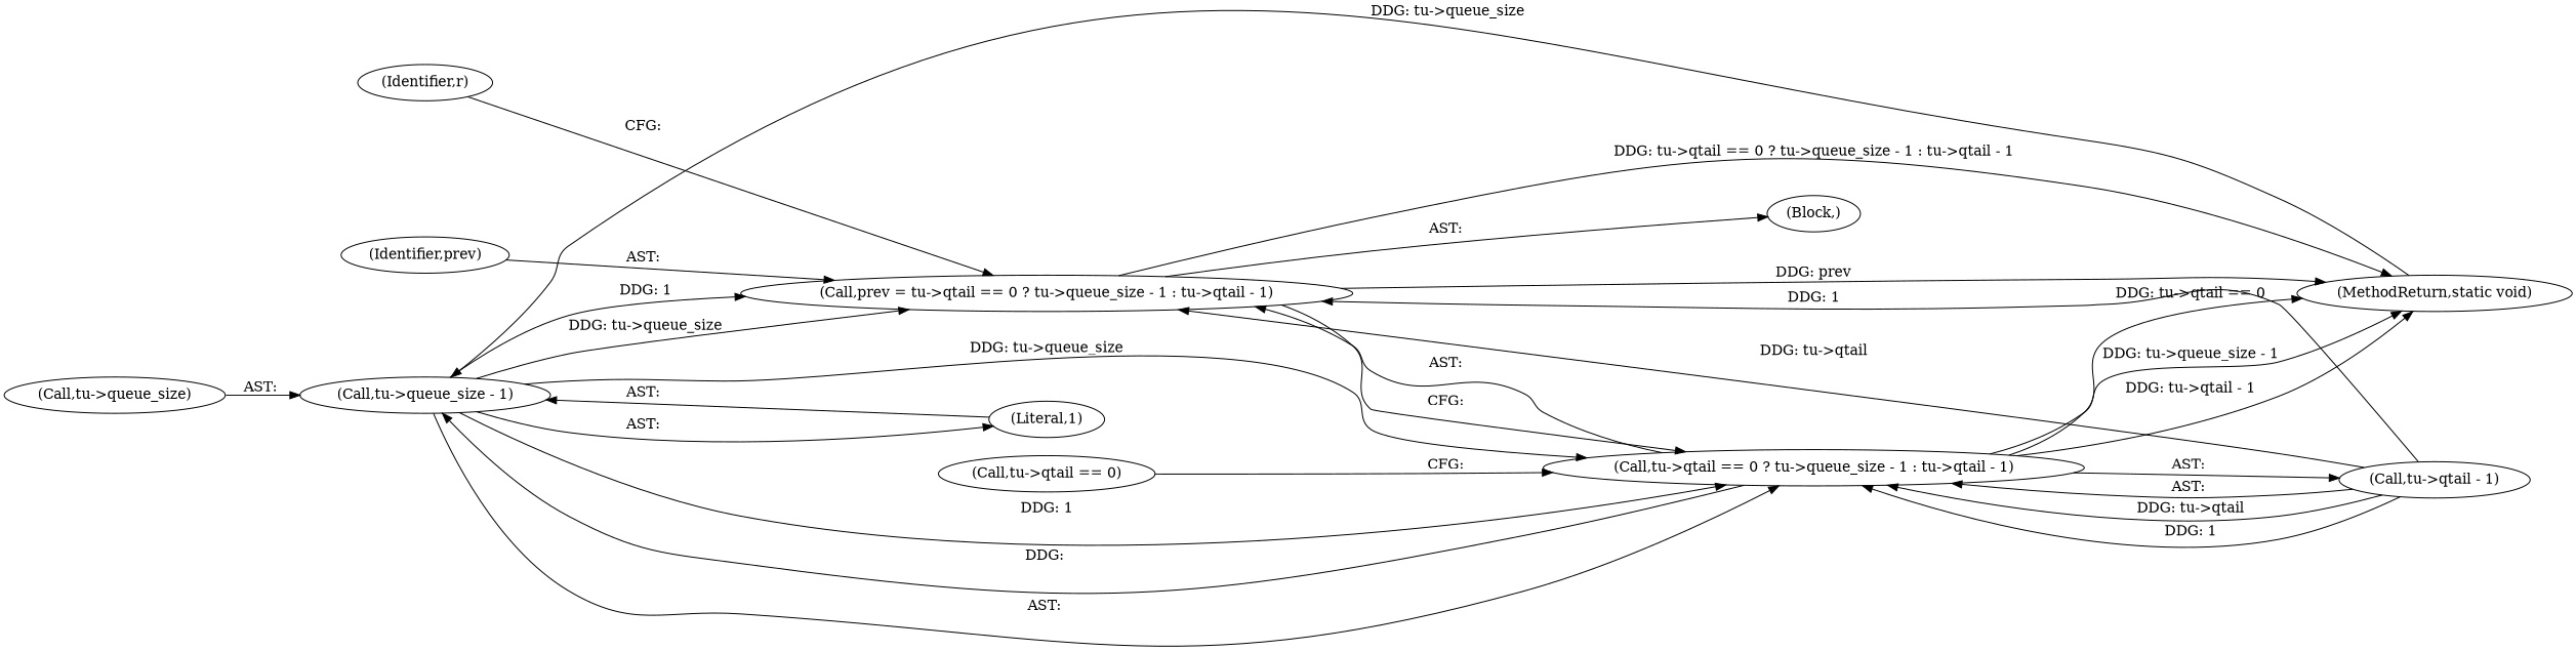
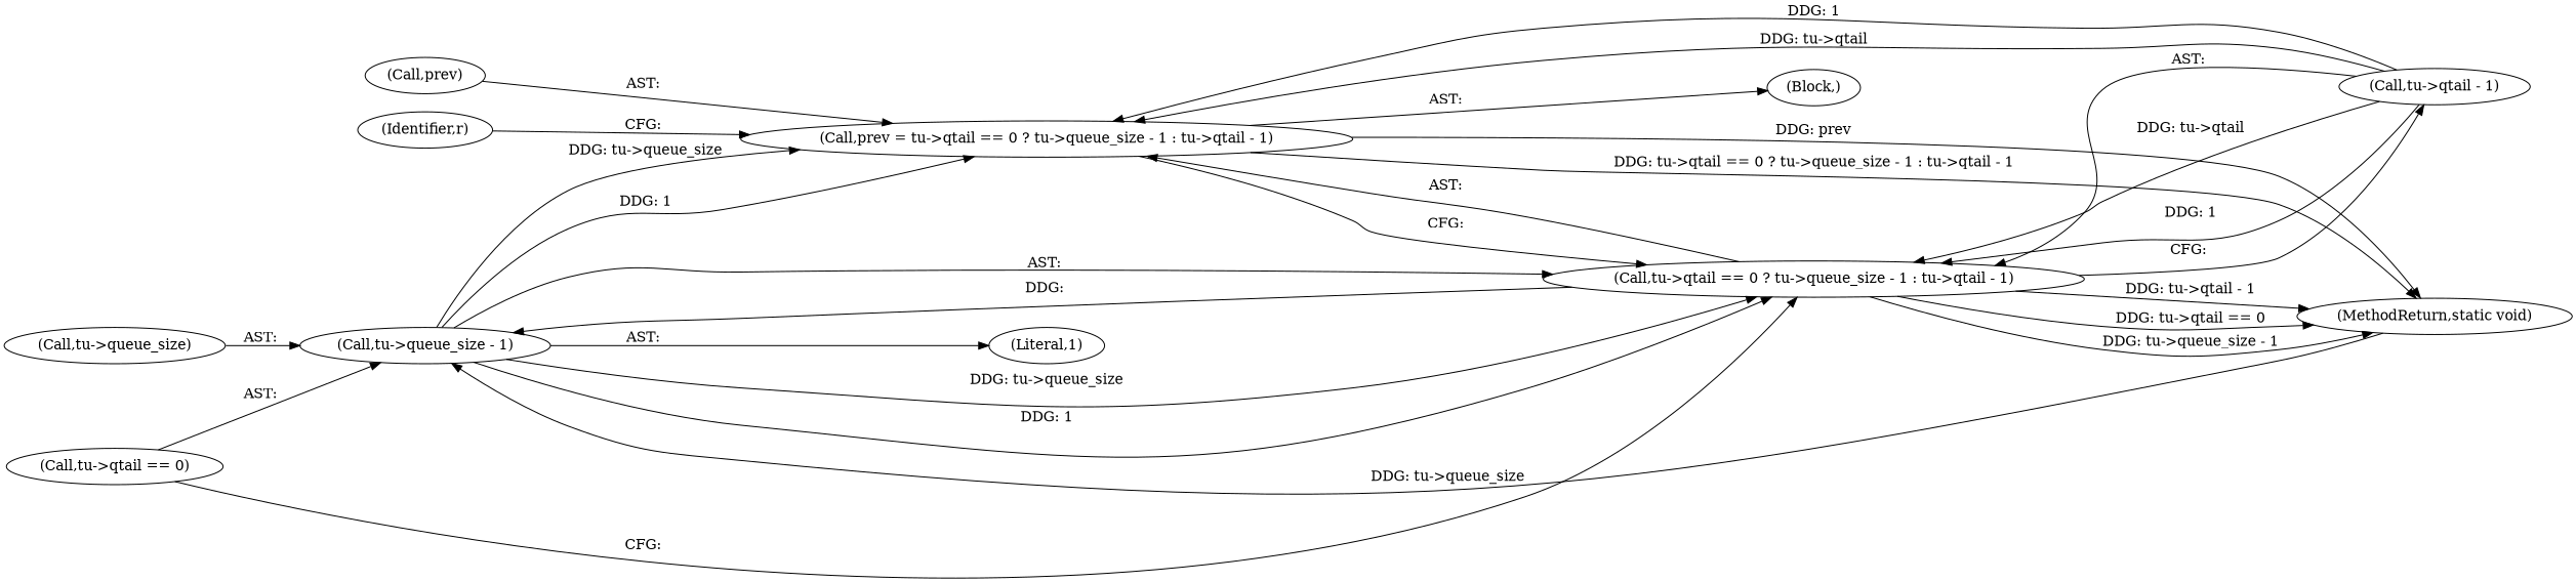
  digraph {
    rankdir=LR
    n1 [label="(Call,tu->queue_size - 1)"]
    n2 [label="(Call,prev = tu->qtail == 0 ? tu->queue_size - 1 : tu->qtail - 1)"]
    n3 [label="(Call,tu->qtail == 0 ? tu->queue_size - 1 : tu->qtail - 1)"]
    n4 [label="(Literal,1)"]
    n5 [label="(MethodReturn,static void)"]
    n6 [label="(Block,)"]
    n7 [label="(Call,tu->qtail - 1)"]
    n8 [label="(Call,tu->queue_size)"]
    n9 [label="(Call,tu->qtail == 0)"]
    n10 [label="(Identifier,r)"]
-   n11 [label="(Identifier,prev)"]
+   n11 [label="(Call,prev)"]
    n1 -> n2 [label="DDG: tu->queue_size"]
    n1 -> n2 [label="DDG: 1"]
    n1 -> n3 [label="AST: "]
    n1 -> n3 [label="DDG: tu->queue_size"]
    n1 -> n3 [label="DDG: 1"]
    n1 -> n4 [label="AST: "]
    n2 -> n3 [label="CFG: "]
    n2 -> n5 [label="DDG: prev"]
    n2 -> n5 [label="DDG: tu->qtail == 0 ? tu->queue_size - 1 : tu->qtail - 1"]
    n2 -> n6 [label="AST: "]
    n3 -> n1 [label="DDG: "]
    n3 -> n2 [label="AST: "]
    n3 -> n5 [label="DDG: tu->qtail - 1"]
    n3 -> n5 [label="DDG: tu->qtail == 0"]
    n3 -> n5 [label="DDG: tu->queue_size - 1"]
-   n3 -> n7 [label="AST: "]
-   n4 -> n1 [label="AST: "]
+   n3 -> n7 [label="CFG: "]
+   n9 -> n1 [label="AST: "]
    n5 -> n1 [label="DDG: tu->queue_size"]
    n7 -> n2 [label="DDG: tu->qtail"]
    n7 -> n2 [label="DDG: 1"]
    n7 -> n3 [label="AST: "]
    n7 -> n3 [label="DDG: tu->qtail"]
    n7 -> n3 [label="DDG: 1"]
    n8 -> n1 [label="AST: "]
    n9 -> n3 [label="CFG: "]
    n10 -> n2 [label="CFG: "]
    n11 -> n2 [label="AST: "]
  }
